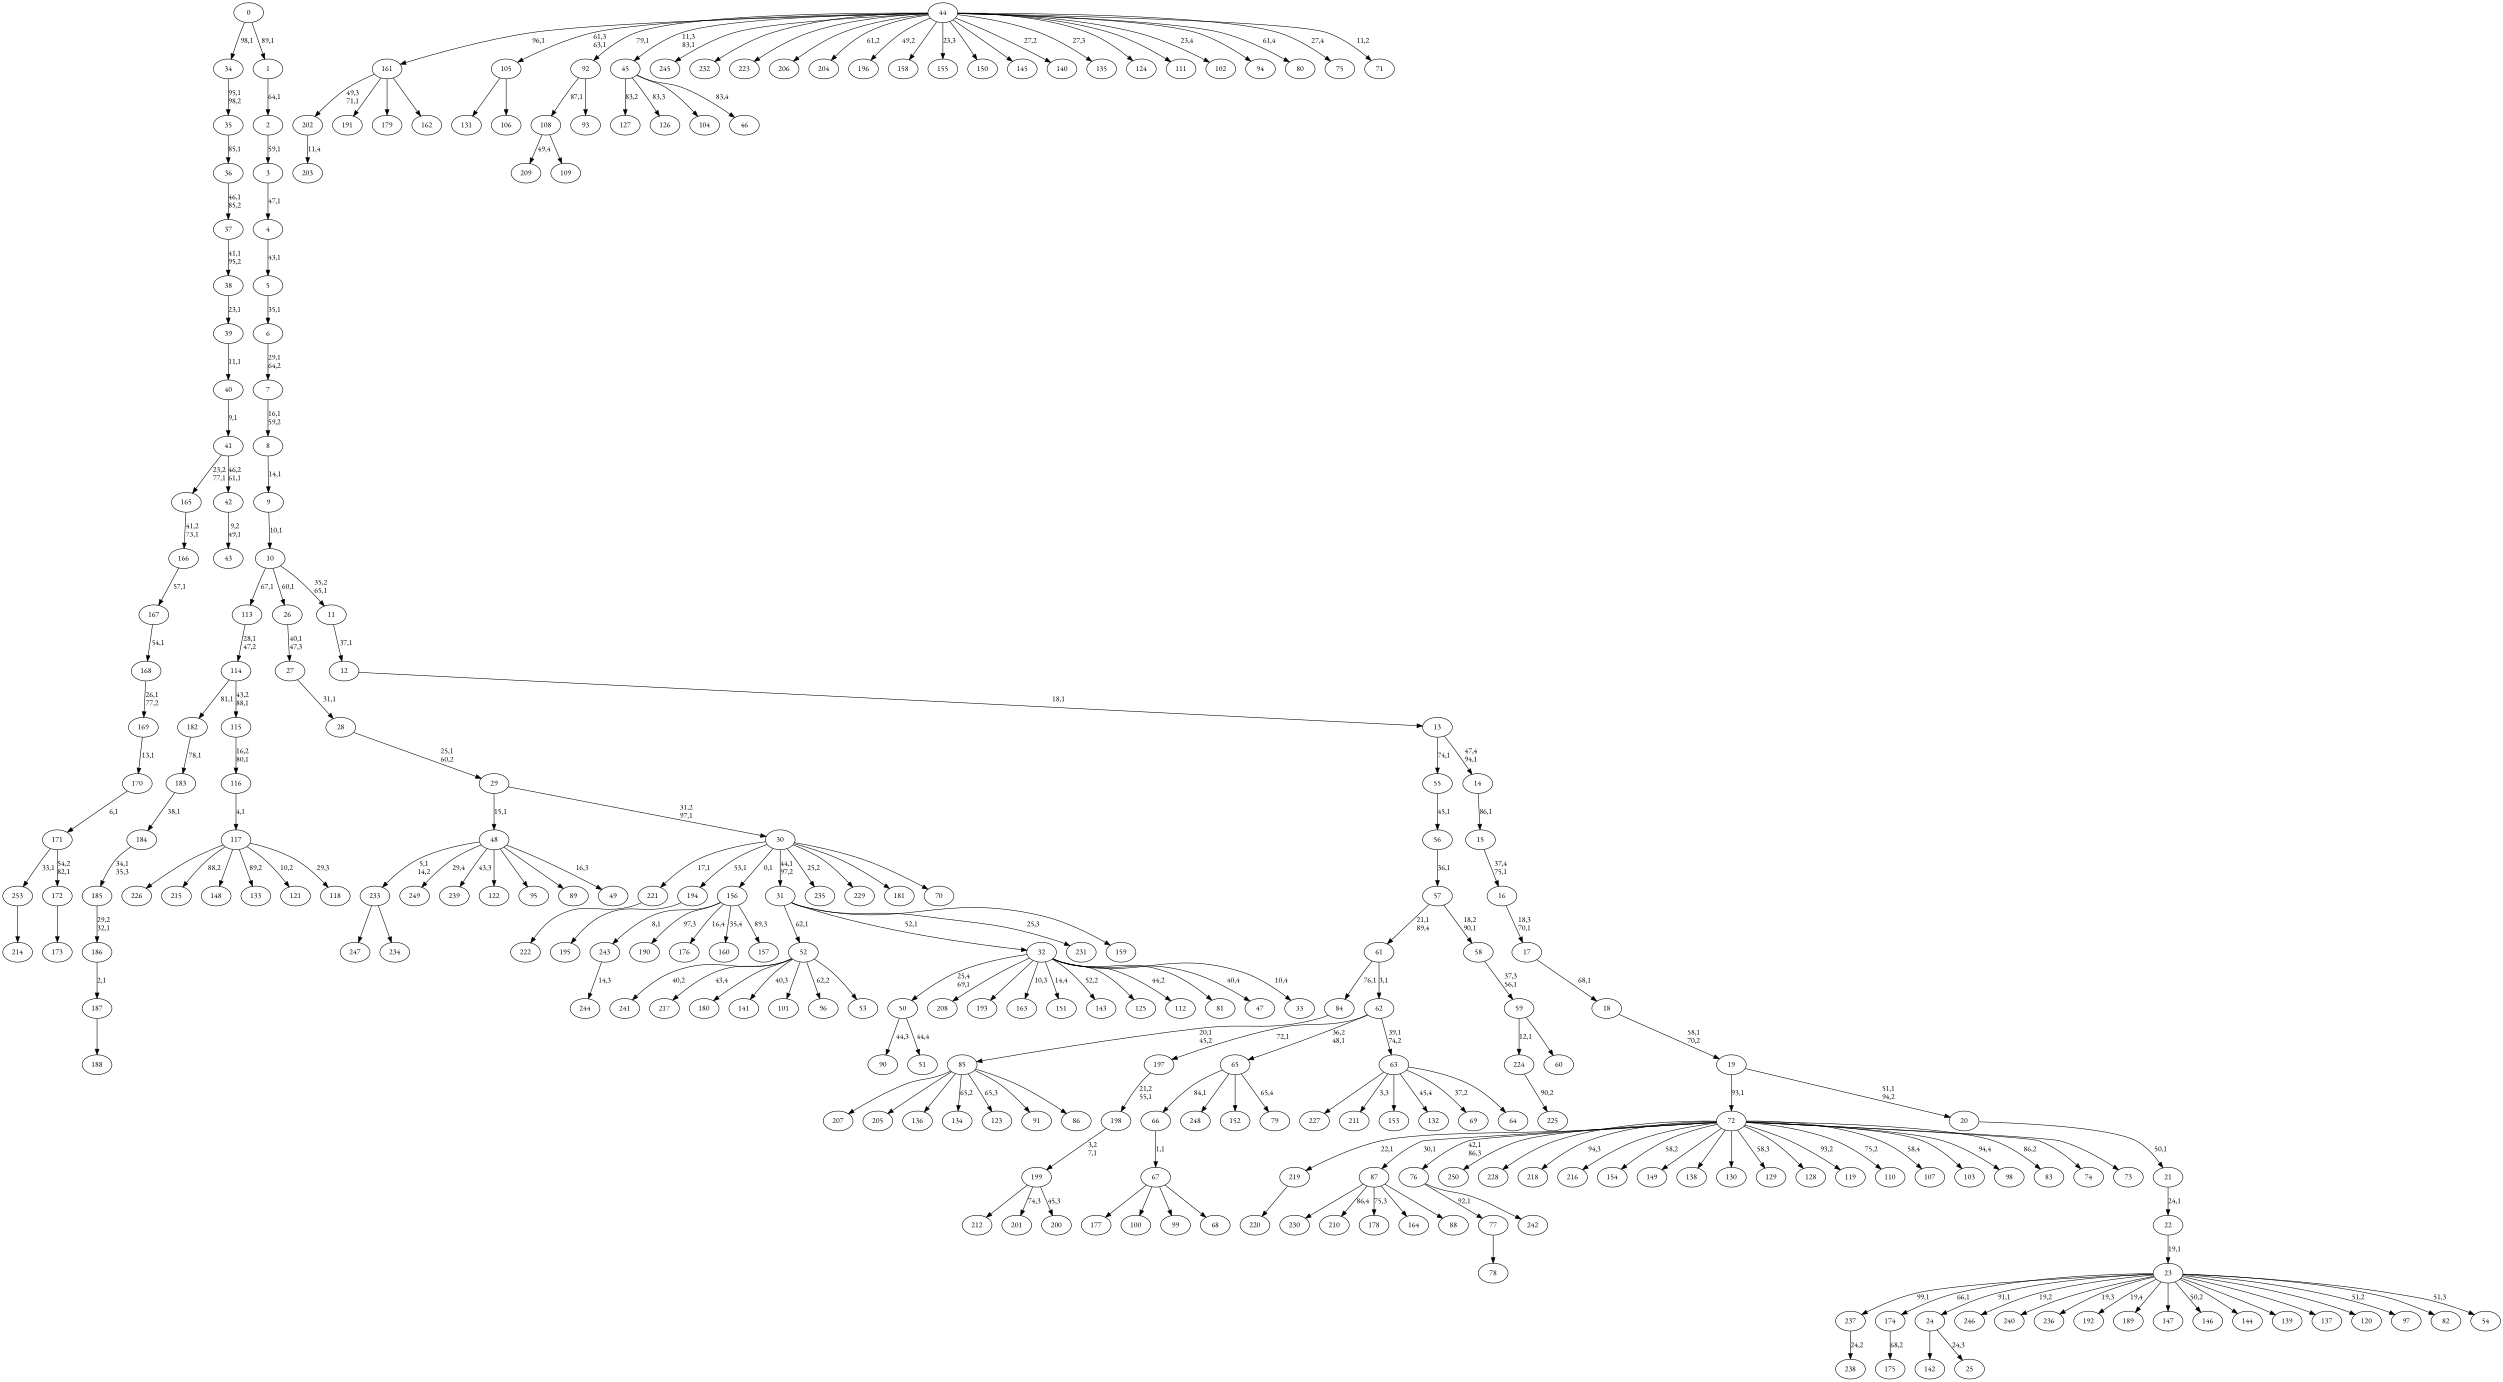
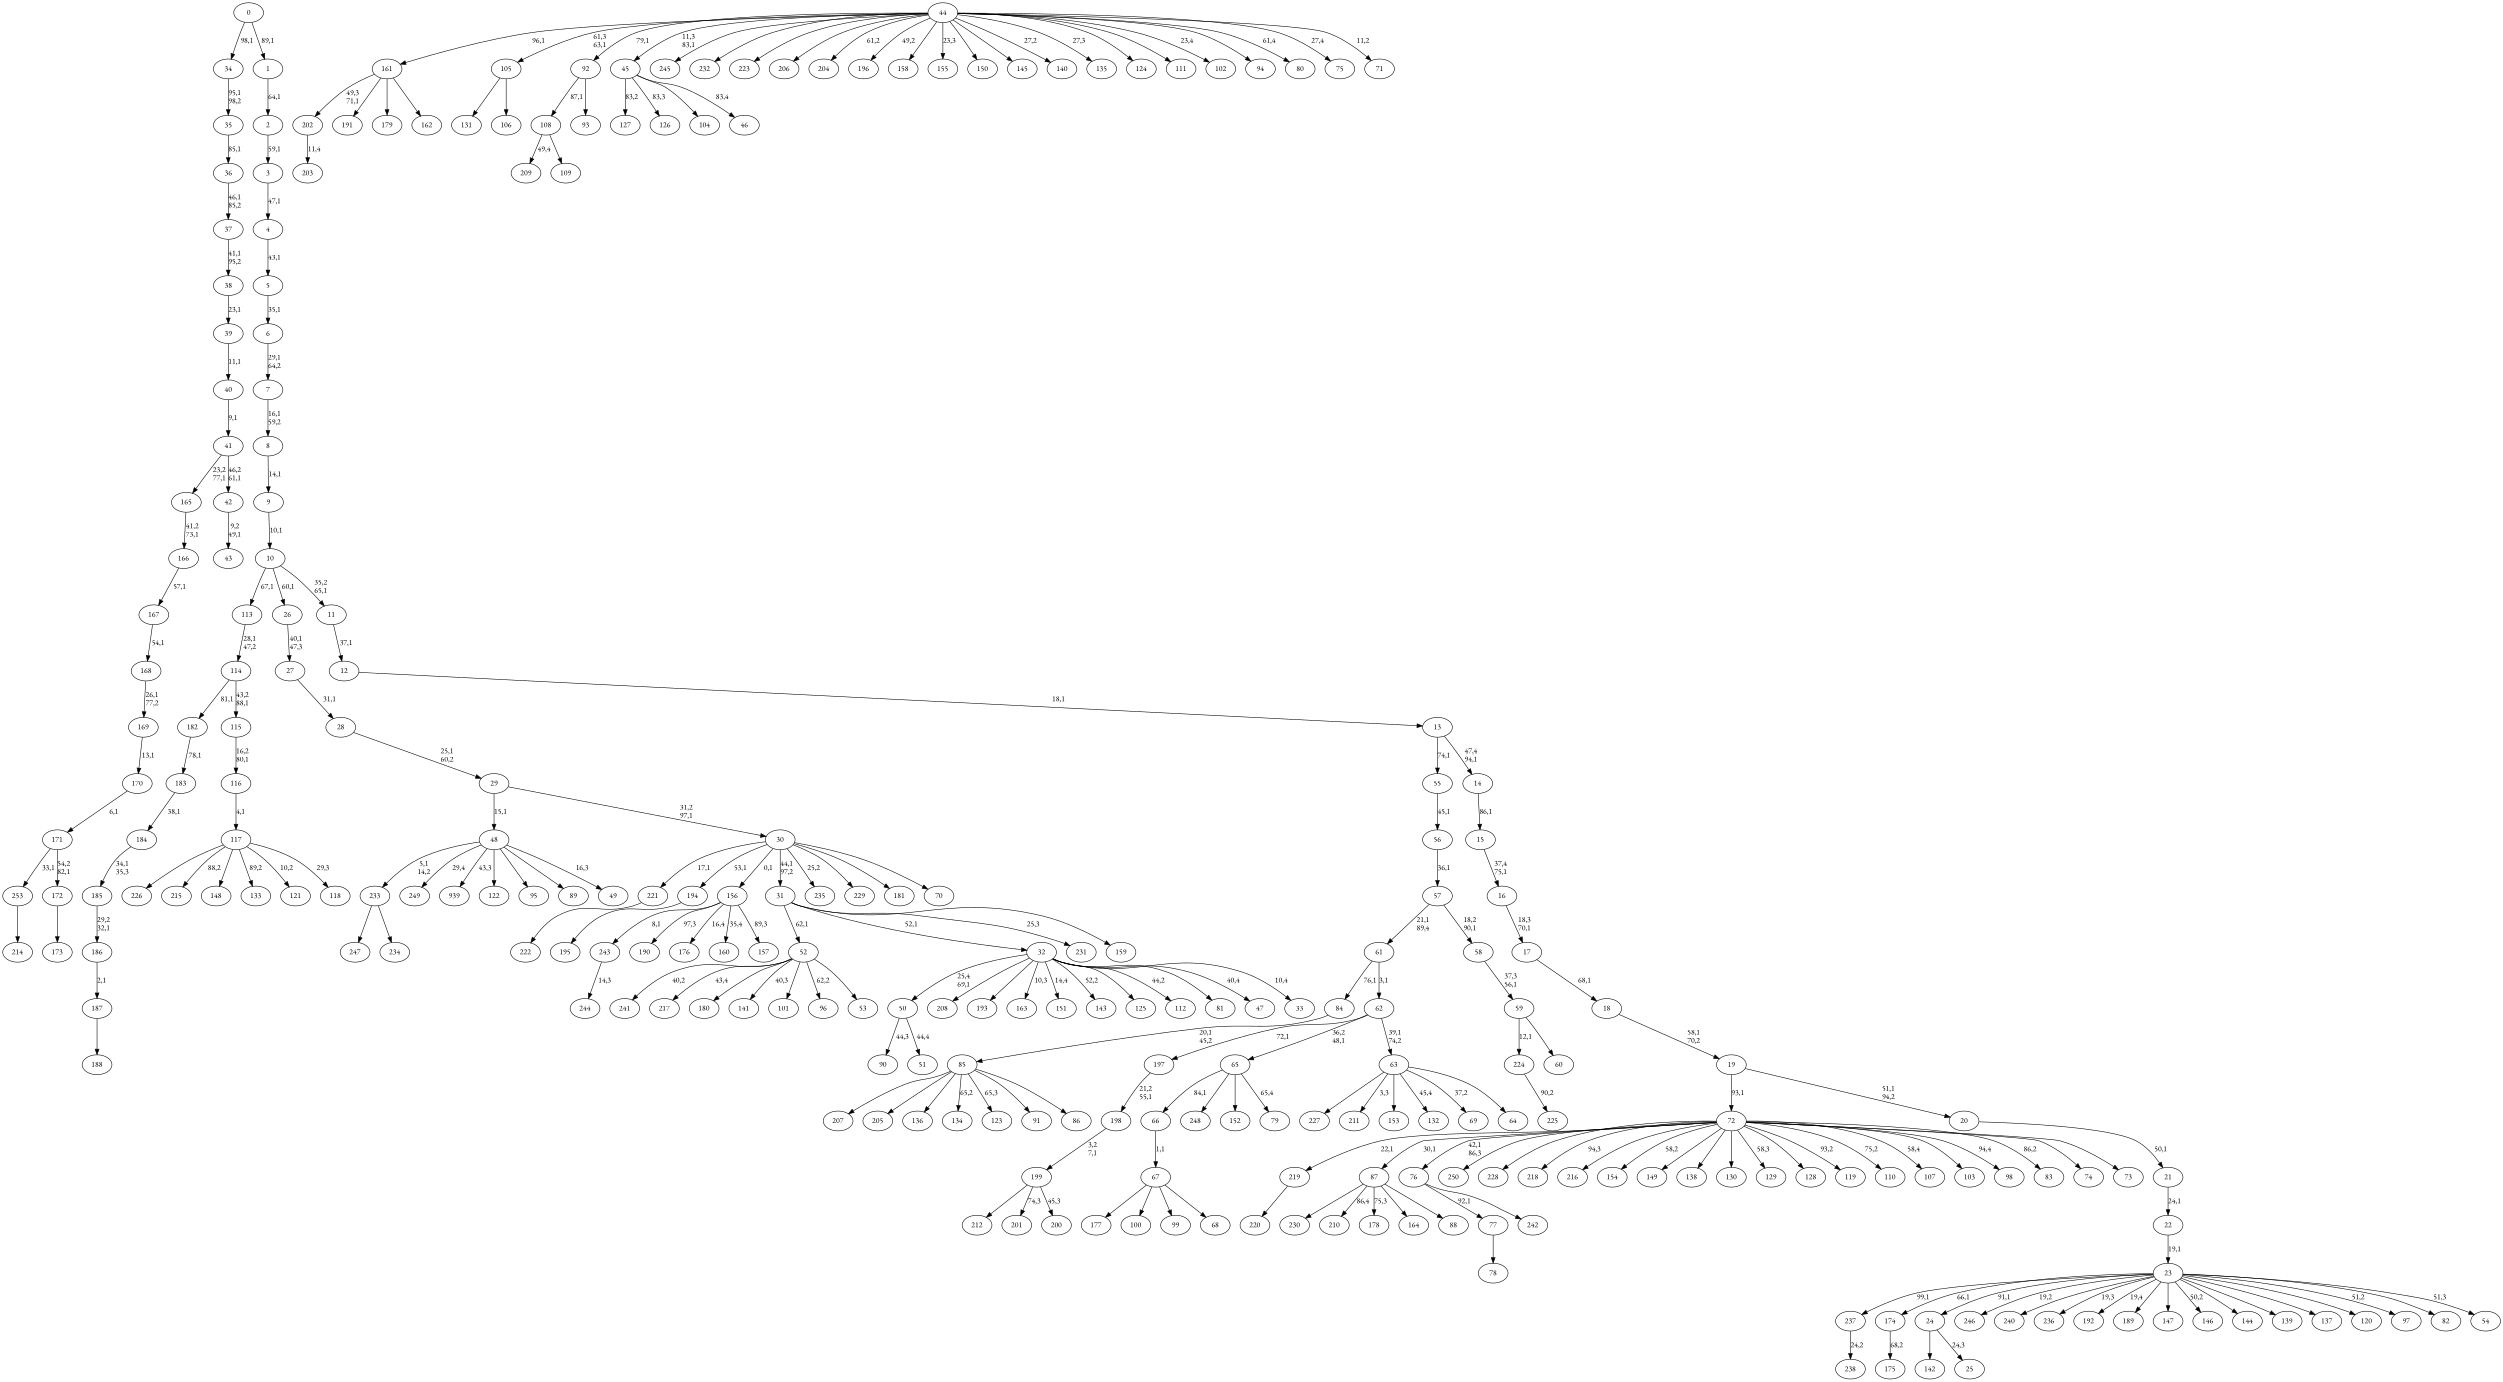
  digraph {
    fontname="EB Garamond"
    node [fontname="EB Garamond"]
    edge [fontname="EB Garamond"]
    243
    244
    237
    238
    233
    247
    234
    224
    225
    221
    222
    219
    220
    n14 [label=253]
    214
    202
    203
    199
    212
    201
    200
    198
    197
    194
    195
    187
    188
    186
    185
    184
    183
    182
    174
    175
    172
    173
    171
    170
    169
    168
    167
    166
    165
    161
    191
    179
    162
    156
    190
    176
    160
    157
    117
    226
    215
    148
    133
    121
    118
    116
    115
    114
    113
    108
    209
    109
    105
    131
    106
    92
    93
    87
    230
    210
    178
    164
    88
    85
    207
    205
    136
    134
    123
    91
    86
    84
    77
    78
    76
    242
    72
    250
    228
    218
    216
    154
    149
    138
    130
    129
    128
    119
    110
    107
    103
    98
    83
    74
    73
    67
    177
    100
    99
    68
    66
    65
    248
    152
    79
    63
    227
    211
    153
    132
    69
    64
    62
    61
    59
    60
    58
    57
    56
    55
    52
    241
    217
    180
    141
    101
    96
    53
    50
    90
    51
    48
    249
-   239
+   239 [label=939]
    122
    95
    89
    49
    45
    127
    126
    104
    46
    44
    245
    232
    223
    206
    204
    196
    158
    155
    150
    145
    140
    135
    124
    111
    102
    94
    80
    75
    71
    42
    43
    41
    40
    39
    38
    37
    36
    35
    34
    32
    208
    193
    163
    151
    143
    125
    112
    81
    47
    33
    31
    231
    159
    30
    235
    229
    181
    70
    29
    28
    27
    26
    24
    142
    25
    23
    246
    240
    236
    192
    189
    147
    146
    144
    139
    137
    120
    97
    82
    54
    22
    21
    20
    19
    18
    17
    16
    15
    14
    13
    12
    11
    10
    9
    8
    7
    6
    5
    4
    3
    2
    1
    0
    243 -> 244 [label="14,3"]
    237 -> 238 [label="24,2"]
    233 -> 247
    233 -> 234
    224 -> 225 [label="90,2"]
    221 -> 222
    219 -> 220
    n14 -> 214
    202 -> 203 [label="11,4"]
    199 -> 212
    199 -> 201 [label="74,3"]
    199 -> 200 [label="45,3"]
    198 -> 199 [label="3,2\n7,1"]
    197 -> 198 [label="21,2\n55,1"]
    194 -> 195
    187 -> 188
    186 -> 187 [label="2,1"]
    185 -> 186 [label="29,2\n32,1"]
    184 -> 185 [label="34,1\n35,3"]
    183 -> 184 [label="38,1"]
    182 -> 183 [label="78,1"]
    174 -> 175 [label="68,2"]
    172 -> 173
    171 -> n14 [label="33,1"]
    171 -> 172 [label="54,2\n82,1"]
    170 -> 171 [label="6,1"]
    169 -> 170 [label="13,1"]
    168 -> 169 [label="26,1\n77,2"]
    167 -> 168 [label="54,1"]
    166 -> 167 [label="57,1"]
    165 -> 166 [label="41,2\n73,1"]
    161 -> 202 [label="49,3\n71,1"]
    161 -> 191
    161 -> 179
    161 -> 162
    156 -> 243 [label="8,1"]
    156 -> 190 [label="97,3"]
    156 -> 176 [label="16,4"]
    156 -> 160 [label="35,4"]
    156 -> 157 [label="89,3"]
    117 -> 226
    117 -> 215 [label="88,2"]
    117 -> 148
    117 -> 133 [label="89,2"]
    117 -> 121 [label="10,2"]
    117 -> 118 [label="29,3"]
    116 -> 117 [label="4,1"]
    115 -> 116 [label="16,2\n80,1"]
    114 -> 182 [label="81,1"]
    114 -> 115 [label="43,2\n88,1"]
    113 -> 114 [label="28,1\n47,2"]
    108 -> 209 [label="49,4"]
    108 -> 109
    105 -> 131
    105 -> 106
    92 -> 108 [label="87,1"]
    92 -> 93
    87 -> 230
    87 -> 210 [label="86,4"]
    87 -> 178 [label="75,3"]
    87 -> 164
    87 -> 88
    85 -> 207
    85 -> 205
    85 -> 136
    85 -> 134 [label="65,2"]
    85 -> 123 [label="65,3"]
    85 -> 91
    85 -> 86
    84 -> 85 [label="20,1\n45,2"]
    77 -> 78
    76 -> 77 [label="92,1"]
    76 -> 242
    72 -> 219 [label="22,1"]
    72 -> 87 [label="30,1"]
    72 -> 76 [label="42,1\n86,3"]
    72 -> 250
    72 -> 228
    72 -> 218 [label="94,3"]
    72 -> 216
    72 -> 154 [label="58,2"]
    72 -> 149
    72 -> 138
    72 -> 130
    72 -> 129 [label="58,3"]
    72 -> 128
    72 -> 119 [label="93,2"]
    72 -> 110 [label="75,2"]
    72 -> 107 [label="58,4"]
    72 -> 103
    72 -> 98 [label="94,4"]
    72 -> 83 [label="86,2"]
    72 -> 74
    72 -> 73
    67 -> 177
    67 -> 100
    67 -> 99
    67 -> 68
    66 -> 67 [label="1,1"]
    65 -> 66 [label="84,1"]
    65 -> 248
    65 -> 152
    65 -> 79 [label="65,4"]
    63 -> 227
    63 -> 211 [label="3,3"]
    63 -> 153
    63 -> 132 [label="45,4"]
    63 -> 69 [label="37,2"]
    63 -> 64
    62 -> 197 [label="72,1"]
    62 -> 65 [label="36,2\n48,1"]
    62 -> 63 [label="39,1\n74,2"]
    61 -> 84 [label="76,1"]
    61 -> 62 [label="3,1"]
    59 -> 224 [label="12,1"]
    59 -> 60
    58 -> 59 [label="37,3\n56,1"]
    57 -> 61 [label="21,1\n89,4"]
    57 -> 58 [label="18,2\n90,1"]
    56 -> 57 [label="36,1"]
    55 -> 56 [label="45,1"]
    52 -> 241 [label="40,2"]
    52 -> 217 [label="43,4"]
    52 -> 180
    52 -> 141 [label="40,3"]
    52 -> 101
    52 -> 96 [label="62,2"]
    52 -> 53
    50 -> 90 [label="44,3"]
    50 -> 51 [label="44,4"]
    48 -> 233 [label="5,1\n14,2"]
    48 -> 249 [label="29,4"]
    48 -> 239 [label="43,3"]
    48 -> 122
    48 -> 95
    48 -> 89
    48 -> 49 [label="16,3"]
    45 -> 127 [label="83,2"]
    45 -> 126 [label="83,3"]
    45 -> 104
    45 -> 46 [label="83,4"]
    44 -> 161 [label="96,1"]
    44 -> 105 [label="61,3\n63,1"]
    44 -> 92 [label="79,1"]
    44 -> 45 [label="11,3\n83,1"]
    44 -> 245
    44 -> 232
    44 -> 223
    44 -> 206
    44 -> 204 [label="61,2"]
    44 -> 196 [label="49,2"]
    44 -> 158
    44 -> 155 [label="23,3"]
    44 -> 150
    44 -> 145
    44 -> 140 [label="27,2"]
    44 -> 135 [label="27,3"]
    44 -> 124
    44 -> 111
    44 -> 102 [label="23,4"]
    44 -> 94
    44 -> 80 [label="61,4"]
    44 -> 75 [label="27,4"]
    44 -> 71 [label="11,2"]
    42 -> 43 [label="9,2\n49,1"]
    41 -> 165 [label="23,2\n77,1"]
    41 -> 42 [label="46,2\n61,1"]
    40 -> 41 [label="9,1"]
    39 -> 40 [label="11,1"]
    38 -> 39 [label="23,1"]
    37 -> 38 [label="41,1\n95,2"]
    36 -> 37 [label="46,1\n85,2"]
    35 -> 36 [label="85,1"]
    34 -> 35 [label="95,1\n98,2"]
    32 -> 50 [label="25,4\n69,1"]
    32 -> 208
    32 -> 193
    32 -> 163 [label="10,3"]
    32 -> 151 [label="14,4"]
    32 -> 143 [label="52,2"]
    32 -> 125
    32 -> 112 [label="44,2"]
    32 -> 81
    32 -> 47 [label="40,4"]
    32 -> 33 [label="10,4"]
    31 -> 52 [label="62,1"]
    31 -> 32 [label="52,1"]
    31 -> 231 [label="25,3"]
    31 -> 159
    30 -> 221 [label="17,1"]
    30 -> 194 [label="53,1"]
    30 -> 156 [label="0,1"]
    30 -> 31 [label="44,1\n97,2"]
    30 -> 235 [label="25,2"]
    30 -> 229
    30 -> 181
    30 -> 70
    29 -> 48 [label="15,1"]
    29 -> 30 [label="31,2\n97,1"]
    28 -> 29 [label="25,1\n60,2"]
    27 -> 28 [label="31,1"]
    26 -> 27 [label="40,1\n47,3"]
    24 -> 142
    24 -> 25 [label="24,3"]
    23 -> 237 [label="99,1"]
    23 -> 174 [label="66,1"]
    23 -> 24 [label="91,1"]
    23 -> 246 [label="19,2"]
    23 -> 240
    23 -> 236 [label="19,3"]
    23 -> 192 [label="19,4"]
    23 -> 189
    23 -> 147
    23 -> 146 [label="50,2"]
    23 -> 144
    23 -> 139
    23 -> 137
    23 -> 120
    23 -> 97 [label="51,2"]
    23 -> 82
    23 -> 54 [label="51,3"]
    22 -> 23 [label="19,1"]
    21 -> 22 [label="24,1"]
    20 -> 21 [label="50,1"]
    19 -> 72 [label="93,1"]
    19 -> 20 [label="51,1\n94,2"]
    18 -> 19 [label="58,1\n70,2"]
    17 -> 18 [label="68,1"]
    16 -> 17 [label="18,3\n70,1"]
    15 -> 16 [label="37,4\n75,1"]
    14 -> 15 [label="86,1"]
    13 -> 55 [label="74,1"]
    13 -> 14 [label="47,4\n94,1"]
    12 -> 13 [label="18,1"]
    11 -> 12 [label="37,1"]
    10 -> 113 [label="67,1"]
    10 -> 26 [label="60,1"]
    10 -> 11 [label="35,2\n65,1"]
    9 -> 10 [label="10,1"]
    8 -> 9 [label="14,1"]
    7 -> 8 [label="16,1\n59,2"]
    6 -> 7 [label="29,1\n64,2"]
    5 -> 6 [label="35,1"]
    4 -> 5 [label="43,1"]
    3 -> 4 [label="47,1"]
    2 -> 3 [label="59,1"]
    1 -> 2 [label="64,1"]
    0 -> 34 [label="98,1"]
    0 -> 1 [label="89,1"]
  }
